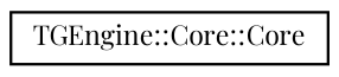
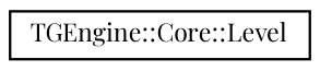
  digraph {
    rankdir=TB
    fontname="Playfair Display"
-   n1 [color=black fillcolor=white fontname="Playfair Display" fontsize=10 height=0.2 label="TGEngine::Core::Core" shape=record style=filled width=0.4]
+   n1 [color=black fillcolor=white fontname="Playfair Display" fontsize=10 height=0.2 label="TGEngine::Core::Level" shape=record style=filled width=0.4]
  }
